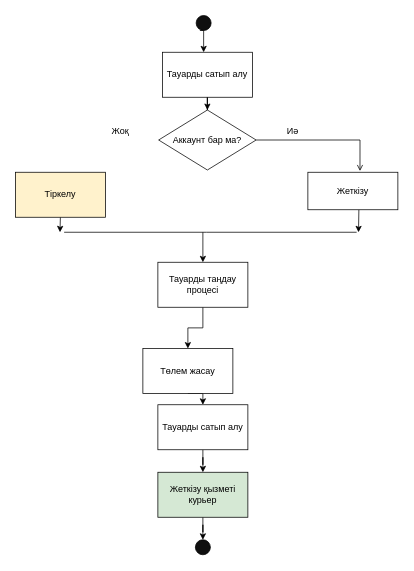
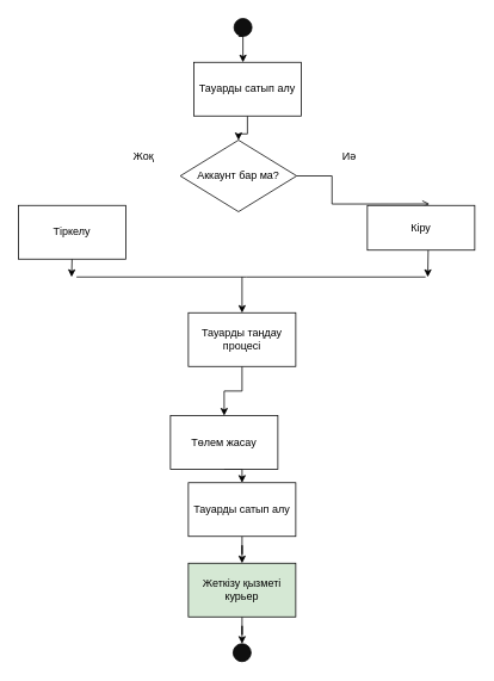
  <mxCell id="0" />
  <mxCell id="1" parent="0" />
  <mxCell id="2" style="edgeStyle=orthogonalEdgeStyle;rounded=0;orthogonalLoop=1;jettySize=auto;html=1;" parent="1" edge="1"><mxGeometry relative="1" as="geometry"><mxPoint x="266" y="40" as="sourcePoint" /><mxPoint x="271" y="69" as="targetPoint" /></mxGeometry></mxCell>
  <mxCell id="3" value="" style="ellipse;whiteSpace=wrap;html=1;fillColor=#0F0F0F;" parent="1" vertex="1"><mxGeometry x="261" y="20" width="20" height="20" as="geometry" /></mxCell>
  <mxCell id="4" style="edgeStyle=orthogonalEdgeStyle;rounded=0;orthogonalLoop=1;jettySize=auto;html=1;entryX=0.5;entryY=0;entryDx=0;entryDy=0;" parent="1" source="5" target="7" edge="1"><mxGeometry relative="1" as="geometry" /></mxCell>
  <mxCell id="5" value="Тауарды сатып алу" style="rounded=0;whiteSpace=wrap;html=1;" parent="1" vertex="1"><mxGeometry x="216" y="69" width="120" height="60" as="geometry" /></mxCell>
  <mxCell id="6" style="edgeStyle=orthogonalEdgeStyle;rounded=0;orthogonalLoop=1;jettySize=auto;html=1;entryX=0.579;entryY=-0.033;entryDx=0;entryDy=0;entryPerimeter=0;endArrow=open;" parent="1" source="7" target="11" edge="1"><mxGeometry relative="1" as="geometry"><mxPoint x="480" y="186" as="targetPoint" /></mxGeometry></mxCell>
- <mxCell id="7" value="Аккаунт бар ма?" style="rhombus;whiteSpace=wrap;html=1;" parent="1" vertex="1"><mxGeometry x="211" y="146" width="130" height="80" as="geometry" /></mxCell>
+ <mxCell id="7" value="Аккаунт бар ма?" style="rhombus;whiteSpace=wrap;html=1;" parent="1" vertex="1"><mxGeometry x="201" y="156" width="130" height="80" as="geometry" /></mxCell>
  <mxCell id="8" style="edgeStyle=orthogonalEdgeStyle;rounded=0;orthogonalLoop=1;jettySize=auto;html=1;exitX=0.5;exitY=1;exitDx=0;exitDy=0;" parent="1" source="9" edge="1"><mxGeometry relative="1" as="geometry"><mxPoint x="79.5" y="309" as="targetPoint" /></mxGeometry></mxCell>
- <mxCell id="9" value="Тіркелу" style="rounded=0;whiteSpace=wrap;html=1;fillColor=#fff2cc;" parent="1" vertex="1"><mxGeometry x="20" y="229" width="120" height="60" as="geometry" /></mxCell>
+ <mxCell id="9" value="Тіркелу" style="rounded=0;whiteSpace=wrap;html=1;" parent="1" vertex="1"><mxGeometry x="20" y="229" width="120" height="60" as="geometry" /></mxCell>
  <mxCell id="10" style="edgeStyle=orthogonalEdgeStyle;rounded=0;orthogonalLoop=1;jettySize=auto;html=1;exitX=0.5;exitY=1;exitDx=0;exitDy=0;" parent="1" edge="1"><mxGeometry relative="1" as="geometry"><mxPoint x="477.5" y="309" as="targetPoint" /><mxPoint x="478" y="279" as="sourcePoint" /></mxGeometry></mxCell>
- <mxCell id="11" value="Жеткізу" style="rounded=0;whiteSpace=wrap;html=1;" parent="1" vertex="1"><mxGeometry x="410" y="229" width="120" height="50" as="geometry" /></mxCell>
+ <mxCell id="11" value="Кіру" style="rounded=0;whiteSpace=wrap;html=1;" parent="1" vertex="1"><mxGeometry x="410" y="229" width="120" height="50" as="geometry" /></mxCell>
  <mxCell id="12" style="edgeStyle=orthogonalEdgeStyle;rounded=0;orthogonalLoop=1;jettySize=auto;html=1;exitX=0.5;exitY=1;exitDx=0;exitDy=0;entryX=0.5;entryY=0;entryDx=0;entryDy=0;" parent="1" source="13" target="15" edge="1"><mxGeometry relative="1" as="geometry" /></mxCell>
  <mxCell id="13" value="Тауарды таңдау процесі" style="rounded=0;whiteSpace=wrap;html=1;" parent="1" vertex="1"><mxGeometry x="210" y="349" width="120" height="60" as="geometry" /></mxCell>
  <mxCell id="14" style="edgeStyle=orthogonalEdgeStyle;rounded=0;orthogonalLoop=1;jettySize=auto;html=1;exitX=0.5;exitY=1;exitDx=0;exitDy=0;entryX=0.5;entryY=0;entryDx=0;entryDy=0;" parent="1" source="15" target="17" edge="1"><mxGeometry relative="1" as="geometry" /></mxCell>
  <mxCell id="15" value="Төлем жасау" style="rounded=0;whiteSpace=wrap;html=1;" parent="1" vertex="1"><mxGeometry x="190" y="464" width="120" height="60" as="geometry" /></mxCell>
  <mxCell id="16" style="edgeStyle=orthogonalEdgeStyle;rounded=0;orthogonalLoop=1;jettySize=auto;html=1;entryX=0.5;entryY=0;entryDx=0;entryDy=0;" edge="1" parent="1" source="17" target="23"><mxGeometry relative="1" as="geometry" /></mxCell>
  <mxCell id="17" value="Тауарды сатып алу" style="rounded=0;whiteSpace=wrap;html=1;" parent="1" vertex="1"><mxGeometry x="210" y="539" width="120" height="60" as="geometry" /></mxCell>
  <mxCell id="18" value="Жоқ" style="text;html=1;align=center;verticalAlign=middle;whiteSpace=wrap;rounded=0;" parent="1" vertex="1"><mxGeometry x="130" y="159" width="60" height="30" as="geometry" /></mxCell>
  <mxCell id="19" value="Иә" style="text;html=1;align=center;verticalAlign=middle;whiteSpace=wrap;rounded=0;" parent="1" vertex="1"><mxGeometry x="360" y="159" width="60" height="30" as="geometry" /></mxCell>
  <mxCell id="20" value="" style="endArrow=none;html=1;rounded=0;" parent="1" edge="1"><mxGeometry width="50" height="50" relative="1" as="geometry"><mxPoint x="85" y="309" as="sourcePoint" /><mxPoint x="475" y="309" as="targetPoint" /><Array as="points"><mxPoint x="275" y="309" /></Array></mxGeometry></mxCell>
  <mxCell id="21" value="" style="endArrow=classic;html=1;rounded=0;" parent="1" target="13" edge="1"><mxGeometry width="50" height="50" relative="1" as="geometry"><mxPoint x="270" y="309" as="sourcePoint" /><mxPoint x="300" y="259" as="targetPoint" /></mxGeometry></mxCell>
  <mxCell id="22" style="edgeStyle=orthogonalEdgeStyle;rounded=0;orthogonalLoop=1;jettySize=auto;html=1;entryX=0.5;entryY=0;entryDx=0;entryDy=0;" edge="1" parent="1" source="23" target="24"><mxGeometry relative="1" as="geometry" /></mxCell>
  <mxCell id="23" value="Жеткізу қызметі&lt;div&gt;курьер&lt;/div&gt;" style="rounded=0;whiteSpace=wrap;html=1;fillColor=#d5e8d4;" vertex="1" parent="1"><mxGeometry x="210" y="629" width="120" height="60" as="geometry" /></mxCell>
  <mxCell id="24" value="" style="ellipse;whiteSpace=wrap;html=1;fillColor=#0F0F0F;" vertex="1" parent="1"><mxGeometry x="260" y="719" width="20" height="20" as="geometry" /></mxCell>
